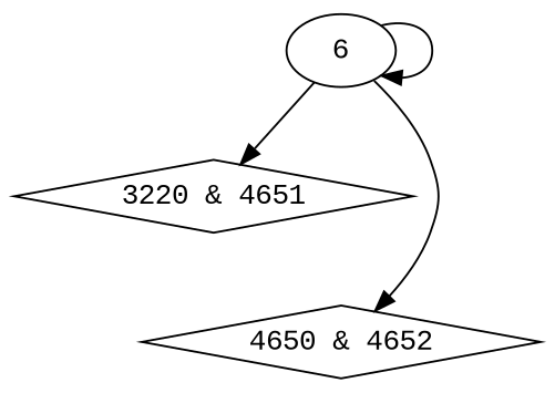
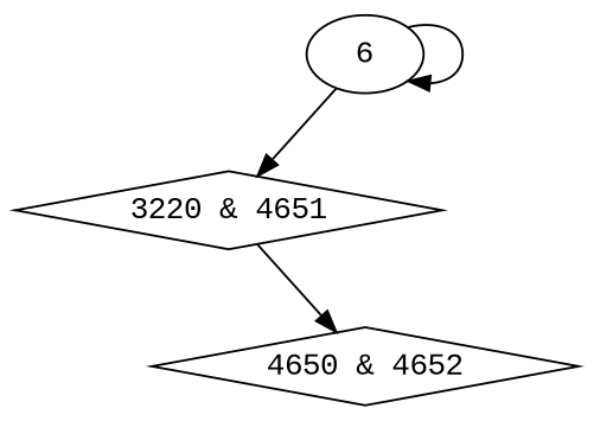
  digraph {
    fontname="Liberation Mono"
    node [fontname="Liberation Mono" shape=diamond]
    edge [fontname="Liberation Mono"]
    n1 [label="3220 & 4651"]
    n2 [label="4650 & 4652"]
    n3 [label=6 shape=""]
-   n3 -> n2
+   n1 -> n2
    n3 -> n1
    n3 -> n3
  }
